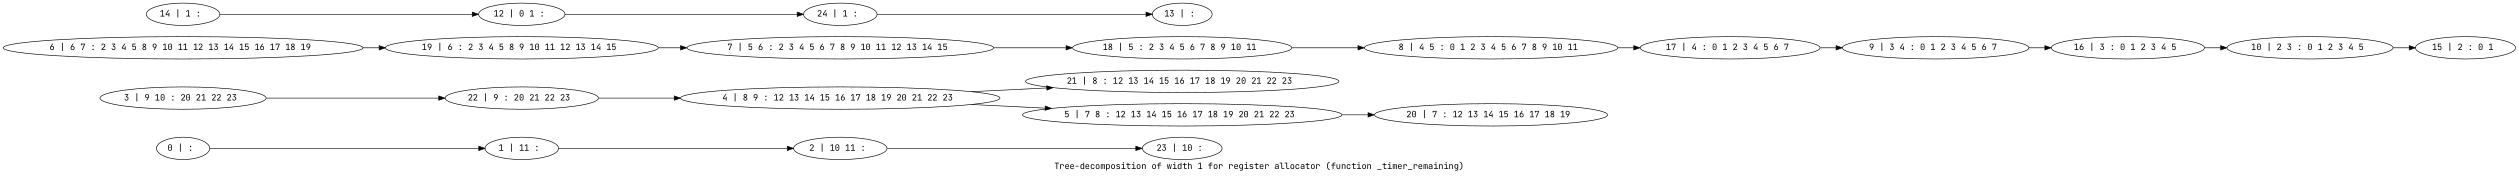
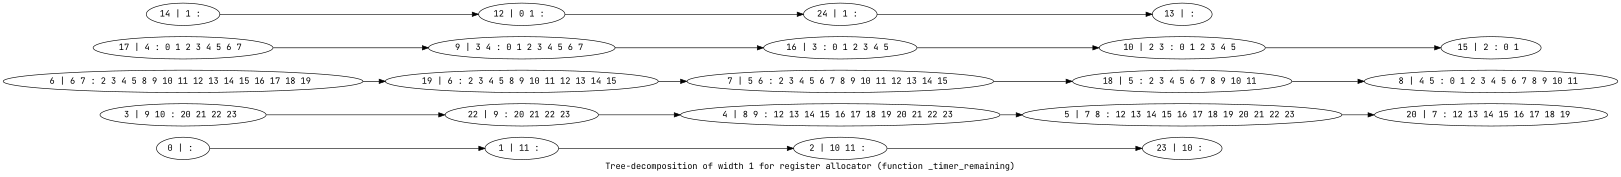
  digraph {
    fontname="JetBrains Mono"
    label="Tree-decomposition of width 1 for register allocator (function _timer_remaining)"
    rankdir=LR
    node [fontname="JetBrains Mono"]
    edge [fontname="JetBrains Mono"]
    n1 [label="0 | : "]
    n2 [label="1 | 11 : "]
    n3 [label="2 | 10 11 : "]
    n4 [label="23 | 10 : "]
    n5 [label="3 | 9 10 : 20 21 22 23 "]
    n6 [label="22 | 9 : 20 21 22 23 "]
    n7 [label="4 | 8 9 : 12 13 14 15 16 17 18 19 20 21 22 23 "]
-   n8 [label="21 | 8 : 12 13 14 15 16 17 18 19 20 21 22 23 "]
    n9 [label="5 | 7 8 : 12 13 14 15 16 17 18 19 20 21 22 23 "]
    n10 [label="20 | 7 : 12 13 14 15 16 17 18 19 "]
    n11 [label="6 | 6 7 : 2 3 4 5 8 9 10 11 12 13 14 15 16 17 18 19 "]
    n12 [label="19 | 6 : 2 3 4 5 8 9 10 11 12 13 14 15 "]
    n13 [label="7 | 5 6 : 2 3 4 5 6 7 8 9 10 11 12 13 14 15 "]
    n14 [label="18 | 5 : 2 3 4 5 6 7 8 9 10 11 "]
    n15 [label="8 | 4 5 : 0 1 2 3 4 5 6 7 8 9 10 11 "]
    n16 [label="17 | 4 : 0 1 2 3 4 5 6 7 "]
    n17 [label="9 | 3 4 : 0 1 2 3 4 5 6 7 "]
    n18 [label="16 | 3 : 0 1 2 3 4 5 "]
    n19 [label="10 | 2 3 : 0 1 2 3 4 5 "]
    n20 [label="15 | 2 : 0 1 "]
    n21 [label="14 | 1 : "]
    n22 [label="12 | 0 1 : "]
    n23 [label="24 | 1 : "]
    n24 [label="13 | : "]
    n1 -> n2
    n2 -> n3
    n3 -> n4
    n5 -> n6
    n6 -> n7
-   n7 -> n8
    n7 -> n9
    n9 -> n10
    n11 -> n12
    n12 -> n13
    n13 -> n14
    n14 -> n15
-   n15 -> n16
    n16 -> n17
    n17 -> n18
    n18 -> n19
    n19 -> n20
    n21 -> n22
    n22 -> n23
    n23 -> n24
  }
